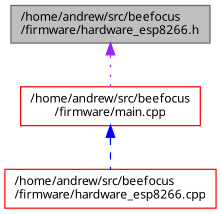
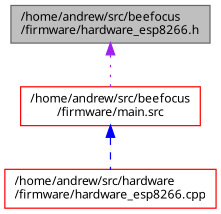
  digraph {
    fontname="Noto Sans"
    node [color=red fillcolor=white fontname="Noto Sans" fontsize=10 shape=record style=filled]
    edge [dir=back fontname="Noto Sans" fontsize=10 labelfontname=Helvetica labelfontsize=10]
    n1 [color=gray40 fillcolor=grey75 fontcolor=black height=0.2 label="/home/andrew/src/beefocus\l/firmware/hardware_esp8266.h" width=0.4]
-   n2 [height=0.2 label="/home/andrew/src/beefocus\l/firmware/main.cpp" width=0.4]
-   n3 [height=0.2 label="/home/andrew/src/beefocus\l/firmware/hardware_esp8266.cpp" width=0.4]
+   n2 [height=0.2 label="/home/andrew/src/beefocus\l/firmware/main.src" width=0.4]
+   n3 [height=0.2 label="/home/andrew/src/hardware\l/firmware/hardware_esp8266.cpp" width=0.4]
    n1 -> n2 [color=purple style=dotted]
    n2 -> n3 [color=blue style=dashed]
  }
